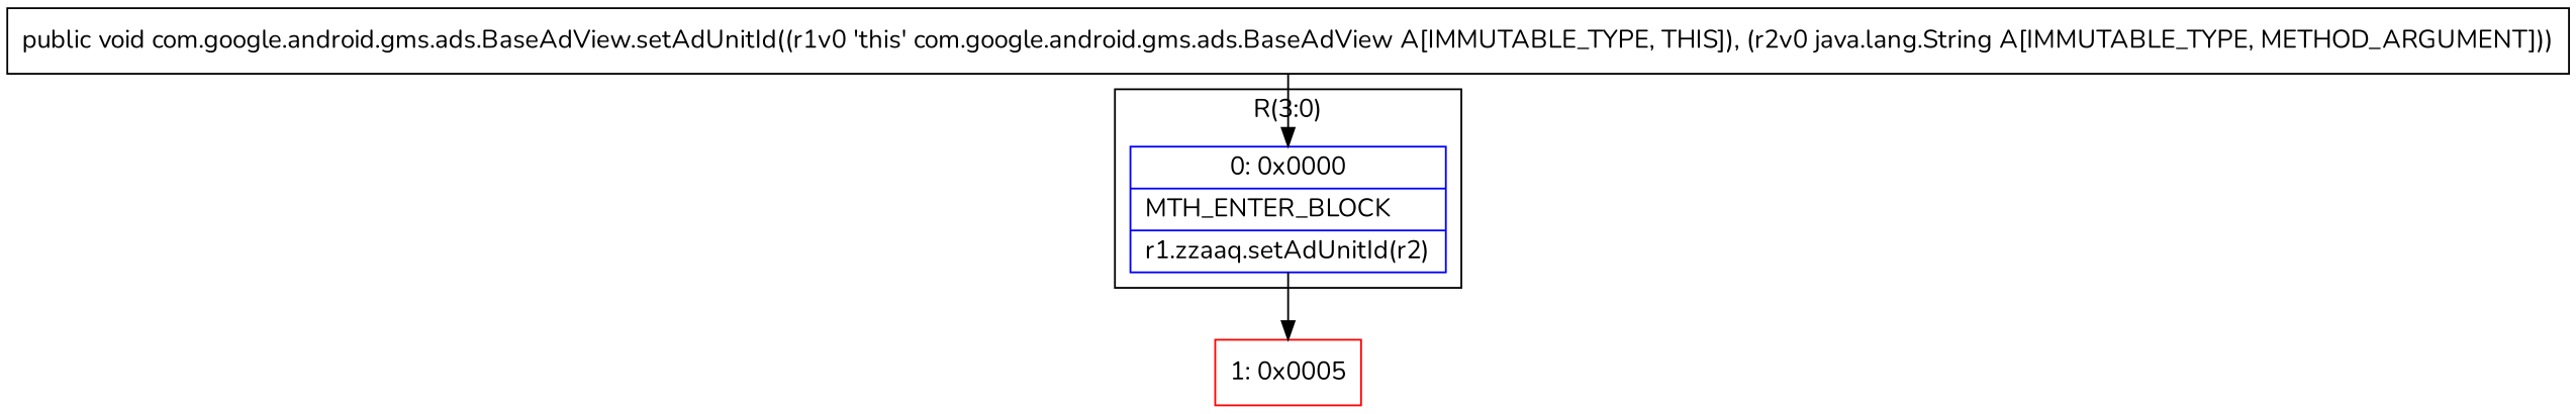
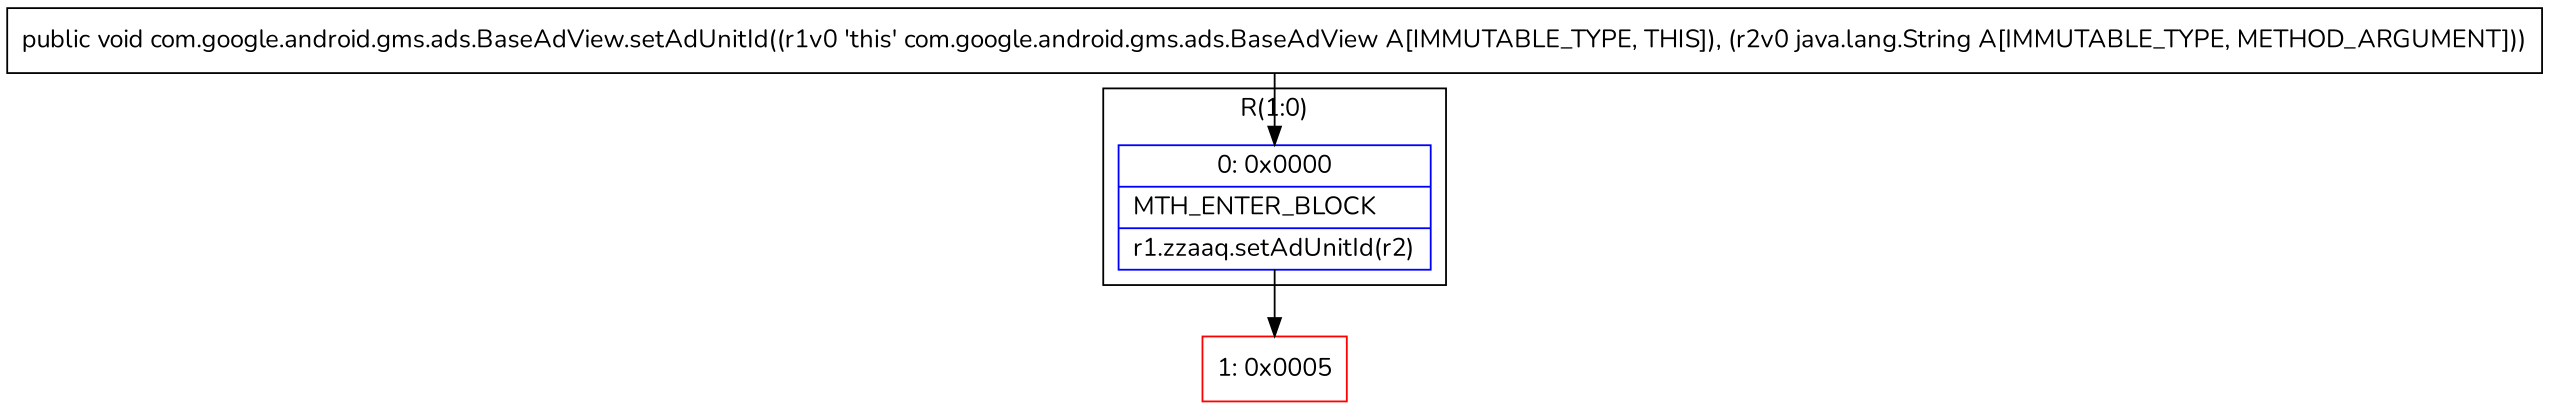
  digraph {
    fontname=Nunito
    node [shape=record fontname=Nunito]
    edge [fontname=Nunito]
    n1 [color=blue label="{0\:\ 0x0000|MTH_ENTER_BLOCK\l|r1.zzaaq.setAdUnitId(r2)\l}"]
    n2 [color=red label="{1\:\ 0x0005}"]
    n3 [label="{public void com.google.android.gms.ads.BaseAdView.setAdUnitId((r1v0 'this' com.google.android.gms.ads.BaseAdView A[IMMUTABLE_TYPE, THIS]), (r2v0 java.lang.String A[IMMUTABLE_TYPE, METHOD_ARGUMENT])) }"]
    subgraph cluster_1 {
-     label="R(3:0)"
+     label="R(1:0)"
      n1
    }
    n1 -> n2
    n3 -> n1
  }
